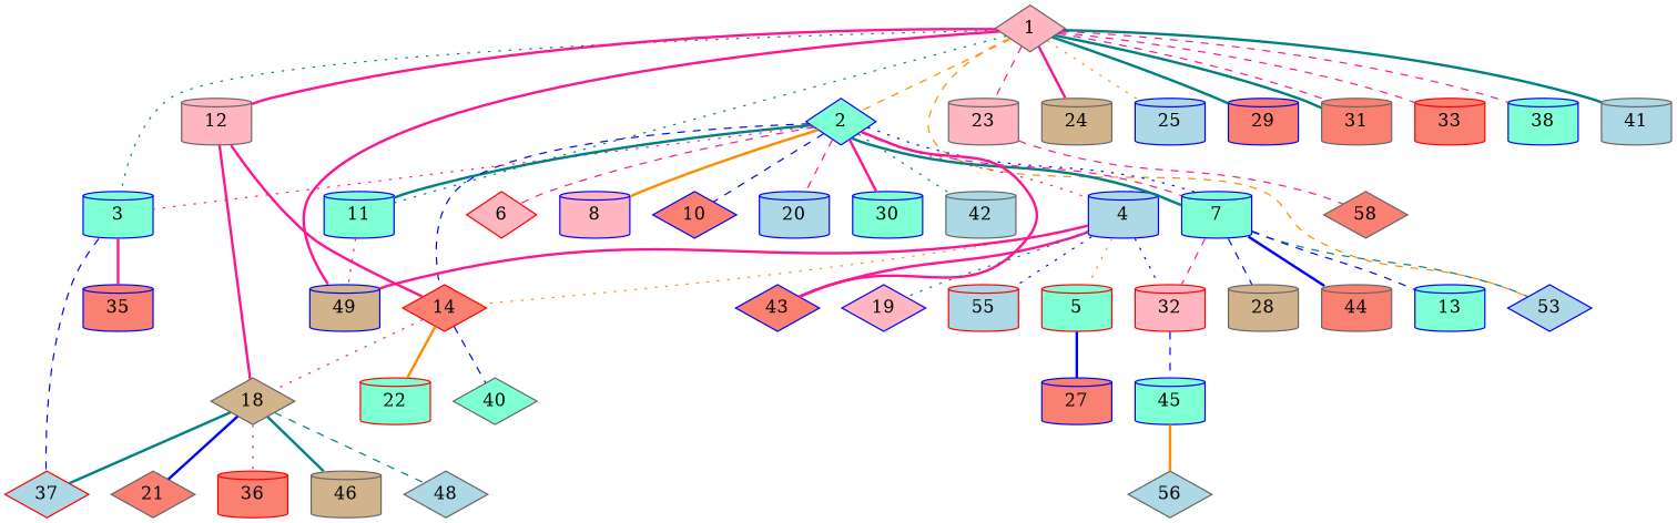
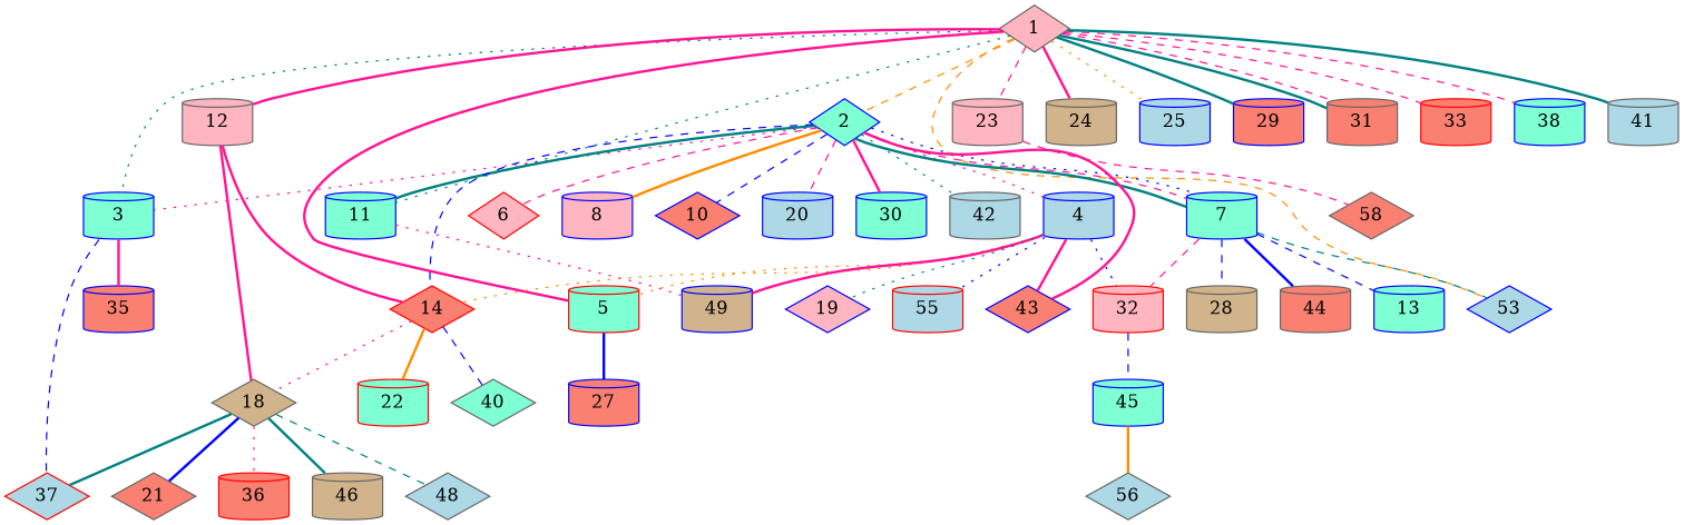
  graph {
    node [color=blue fillcolor=salmon shape=cylinder style=filled]
    edge [color=deeppink style=bold]
    1 [color=gray40 fillcolor=lightpink shape=diamond super="+16"]
    2 [fillcolor=aquamarine shape=diamond super="+9"]
    3 [fillcolor=aquamarine]
    5 [color=red fillcolor=aquamarine super="+54"]
    11 [fillcolor=aquamarine]
    12 [color=gray40 fillcolor=lightpink super="+50"]
    23 [color=gray40 fillcolor=lightpink]
    24 [color=gray40 fillcolor=tan]
    25 [fillcolor=lightblue]
    29
    31 [color=gray40]
    33 [color=red]
    38 [fillcolor=aquamarine]
    41 [color=gray40 fillcolor=lightblue]
    53 [fillcolor=lightblue shape=diamond]
    4 [fillcolor=lightblue super="+17"]
    6 [color=red fillcolor=lightpink shape=diamond]
    7 [fillcolor=aquamarine super="+26"]
    8 [fillcolor=lightpink super="+57"]
    10 [shape=diamond]
    14 [color=red shape=diamond super="+15"]
    20 [fillcolor=lightblue super="+34"]
    30 [fillcolor=aquamarine]
    42 [color=gray40 fillcolor=lightblue]
    43 [shape=diamond]
    35
    37 [color=red fillcolor=lightblue shape=diamond super="+52"]
    27
    49 [fillcolor=tan super="+51"]
    18 [color=gray40 fillcolor=tan shape=diamond super="+39"]
    58 [color=gray40 shape=diamond]
    19 [fillcolor=lightpink shape=diamond]
    32 [color=red fillcolor=lightpink super="+47"]
    55 [color=red fillcolor=lightblue]
    13 [fillcolor=aquamarine]
    28 [color=gray40 fillcolor=tan]
    44 [color=gray40]
    22 [color=red fillcolor=aquamarine]
    40 [color=gray40 fillcolor=aquamarine shape=diamond]
    45 [fillcolor=aquamarine]
    21 [color=gray40 shape=diamond]
    36 [color=red]
    46 [color=gray40 fillcolor=tan]
    48 [color=gray40 fillcolor=lightblue shape=diamond]
    56 [color=gray40 fillcolor=lightblue shape=diamond]
    1 -- 2 [color=darkorange style=dashed]
    1 -- 3 [color=teal style=dotted]
-   1 -- 49
+   1 -- 5
    1 -- 11 [color=teal style=dotted]
    1 -- 12 [weight=2]
    1 -- 23 [style=dashed]
    1 -- 24
    1 -- 25 [color=darkorange style=dotted]
    1 -- 29 [color=teal]
    1 -- 31 [color=teal]
    1 -- 31 [style=dashed]
    1 -- 33 [style=dashed]
    1 -- 38 [style=dashed]
    1 -- 41 [color=teal]
    1 -- 53 [color=darkorange style=dashed]
    2 -- 3 [style=dotted]
    2 -- 11 [color=teal]
    2 -- 4 [style=dotted]
    2 -- 6 [style=dashed]
    2 -- 7 [color=teal]
    2 -- 7 [style=dashed]
    2 -- 7 [color=blue style=dotted]
    2 -- 8 [color=darkorange]
    2 -- 10 [color=blue style=dashed]
    2 -- 14 [color=blue style=dashed]
    2 -- 20 [style=dashed]
    2 -- 30
    2 -- 42 [color=teal style=dotted]
    2 -- 43
    3 -- 35
    3 -- 37 [color=blue style=dashed]
    5 -- 27 [color=blue]
    11 -- 49 [style=dotted]
    12 -- 14
    12 -- 18
    23 -- 58 [style=dashed]
    4 -- 5 [color=darkorange style=dotted]
    4 -- 14 [color=darkorange style=dotted weight=2]
    4 -- 43
    4 -- 49
    4 -- 19 [color=teal style=dotted]
    4 -- 32 [color=blue style=dotted]
    4 -- 55 [color=blue style=dotted]
    7 -- 53 [color=teal style=dashed]
    7 -- 32 [style=dashed]
    7 -- 13 [color=blue style=dashed]
    7 -- 28 [color=blue style=dashed]
    7 -- 44 [color=blue]
    14 -- 18 [style=dotted]
    14 -- 22 [color=darkorange]
    14 -- 40 [color=blue style=dashed]
    18 -- 37 [color=teal]
    18 -- 21 [color=blue]
    18 -- 36 [style=dotted]
    18 -- 46 [color=teal]
    18 -- 48 [color=teal style=dashed]
    32 -- 45 [color=blue style=dashed]
    45 -- 56 [color=darkorange]
  }
